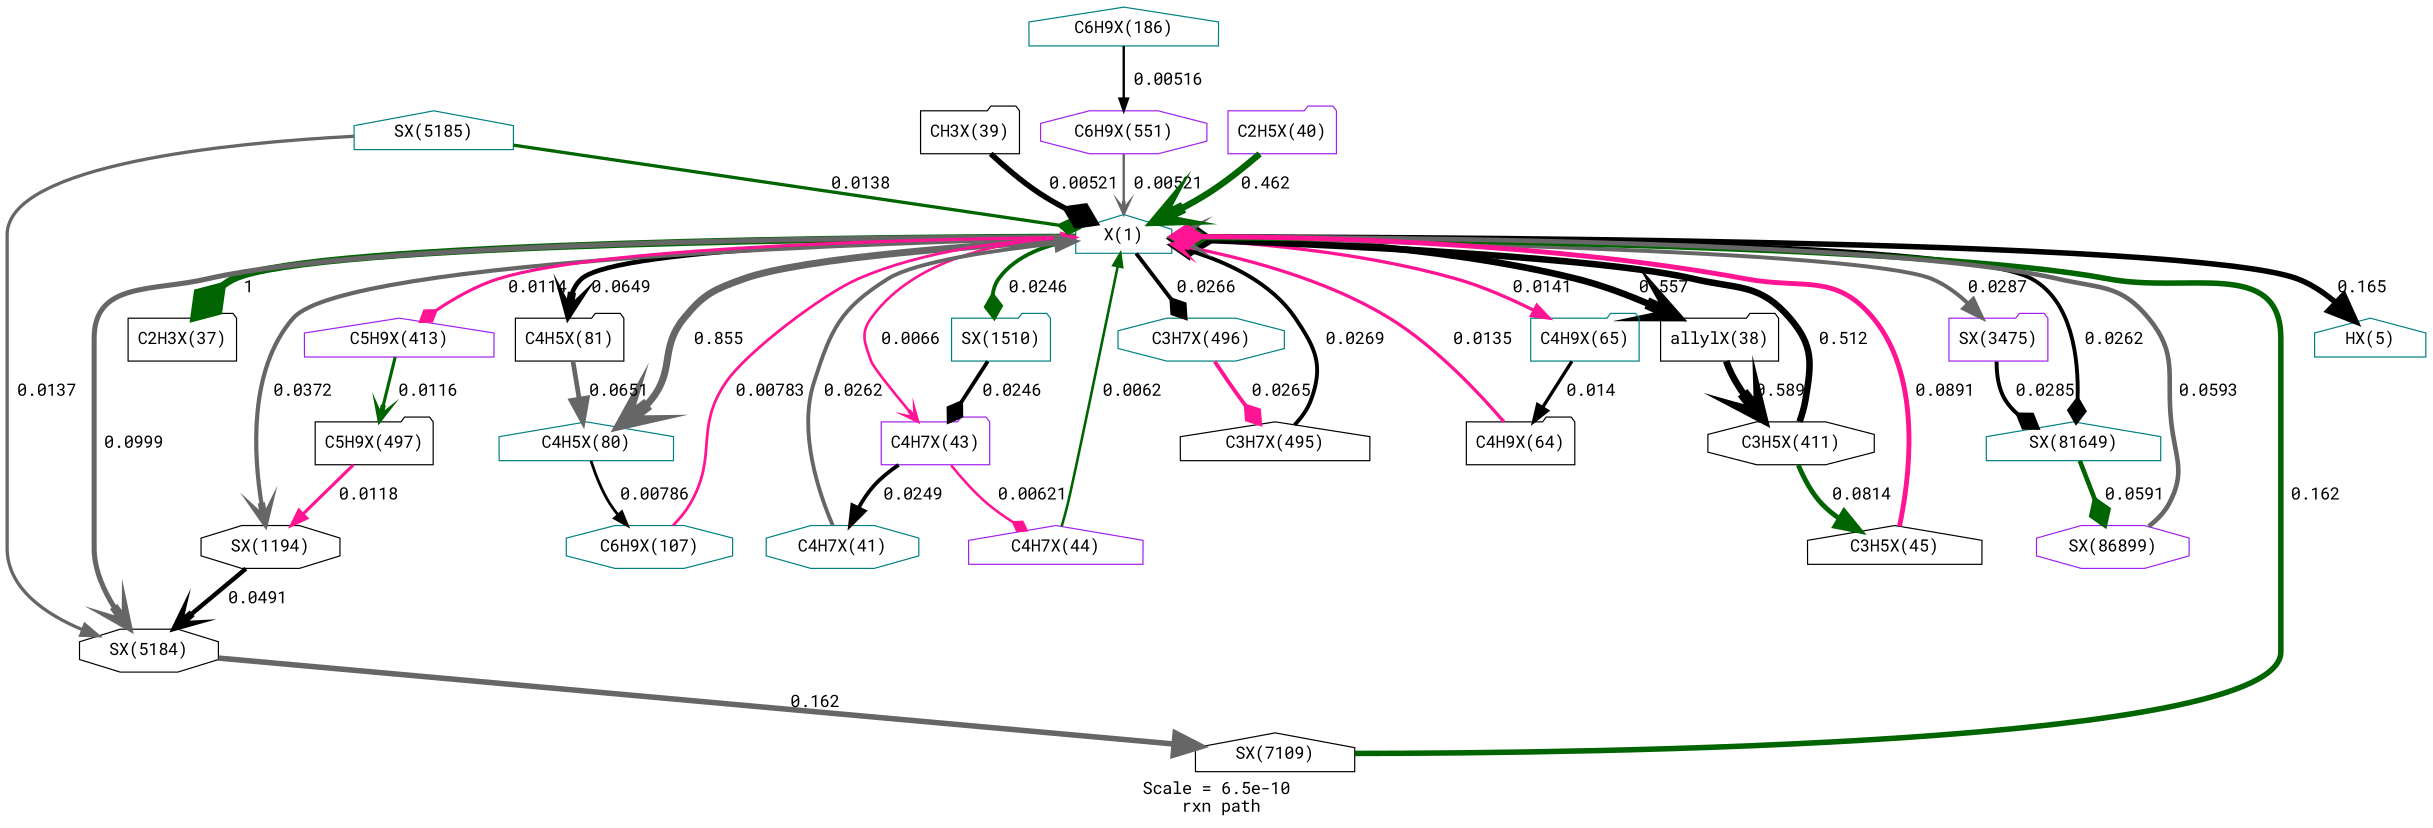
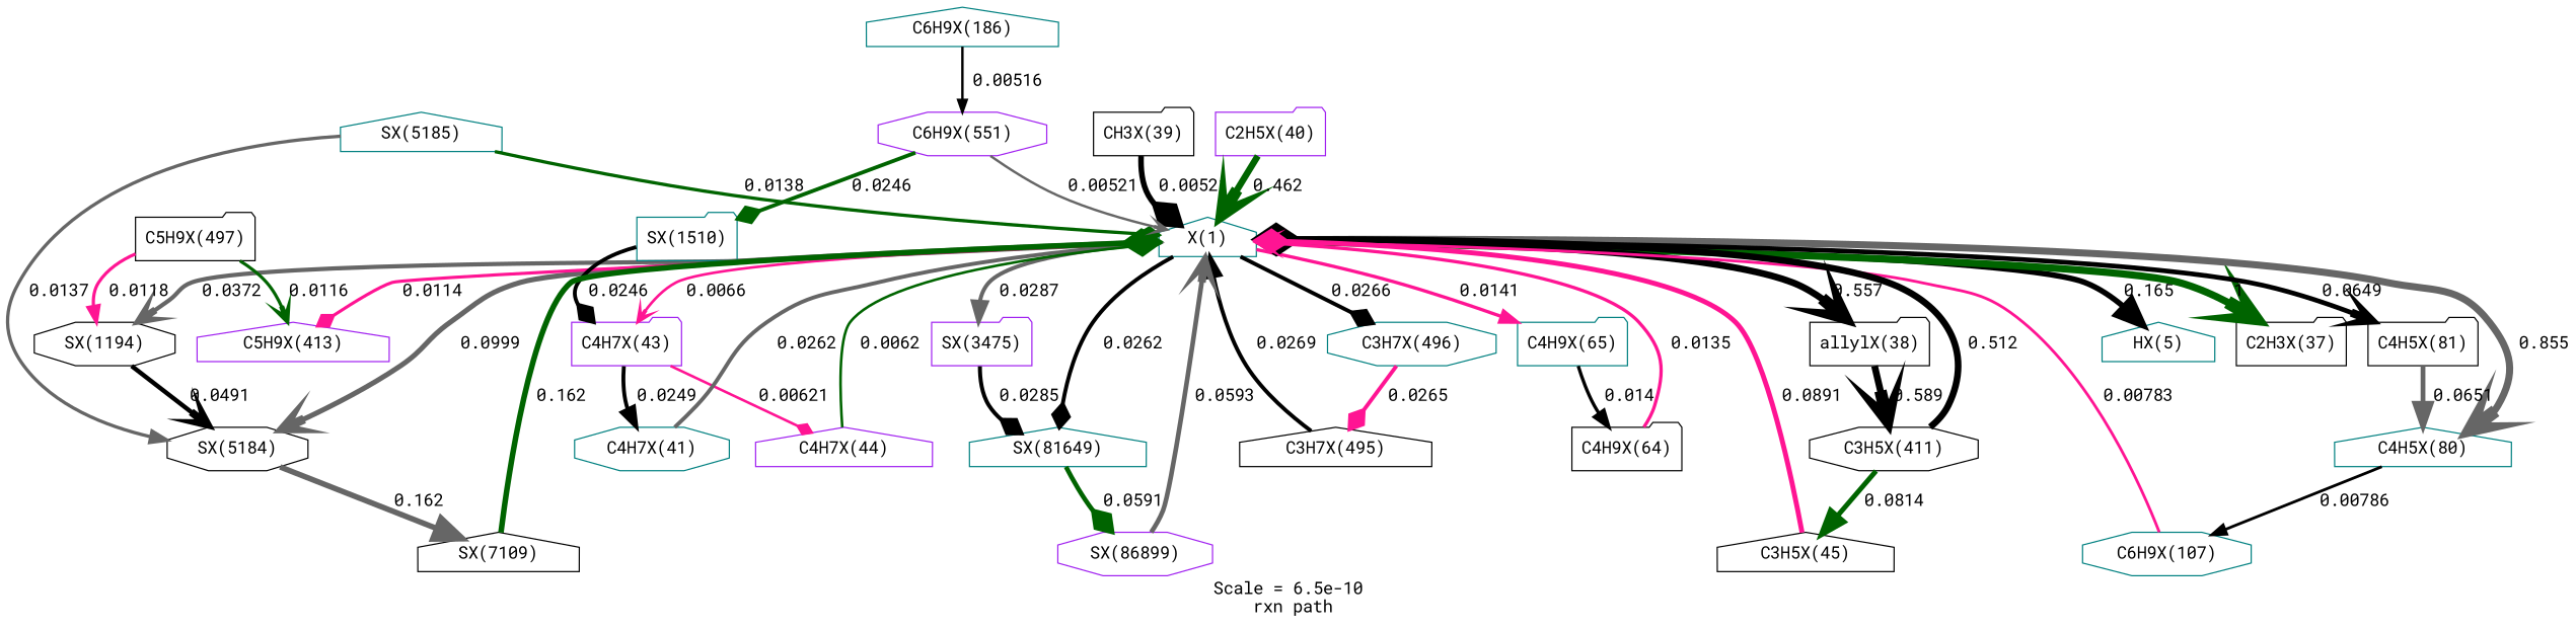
  digraph {
    fontname="Roboto Mono"
    label="Scale = 6.5e-10\l rxn path"
    node [color=black fontname="Roboto Mono" shape=house]
    edge [arrowhead=normal arrowsize=1.63 color=black fontname="Roboto Mono" style="setlinewidth(3.94)"]
    n1 [color=teal label="X(1)"]
    n2 [color=teal label="HX(5)"]
    n3 [label="C2H3X(37)" shape=folder]
    n4 [color=teal label="C4H5X(80)"]
    n5 [label="C4H5X(81)" shape=folder]
    n6 [label="allylX(38)" shape=folder]
    n7 [color=teal label="SX(1510)" shape=folder]
    n8 [color=purple label="C4H7X(43)" shape=folder]
    n9 [label="SX(5184)" shape=octagon]
    n10 [label="SX(1194)" shape=octagon]
    n11 [color=teal label="C3H7X(496)" shape=octagon]
    n12 [color=purple label="C5H9X(413)"]
    n13 [color=teal label="C4H9X(65)" shape=folder]
    n14 [color=purple label="SX(3475)" shape=folder]
    n15 [color=teal label="SX(81649)"]
    n16 [color=teal label="C6H9X(107)" shape=octagon]
    n17 [label="C3H5X(411)" shape=octagon]
    n18 [color=teal label="C4H7X(41)" shape=octagon]
    n19 [color=purple label="C4H7X(44)"]
    n20 [label="SX(7109)"]
    n21 [color=teal label="SX(5185)"]
    n22 [label="C3H7X(495)"]
    n23 [label="C5H9X(497)" shape=folder]
    n24 [label="C4H9X(64)" shape=folder]
    n25 [color=purple label="SX(86899)" shape=octagon]
    n26 [label="C3H5X(45)"]
    n27 [label="CH3X(39)" shape=folder]
    n28 [color=purple label="C6H9X(551)" shape=octagon]
    n29 [color=purple label="C2H5X(40)" shape=folder]
    n30 [color=teal label="C6H9X(186)"]
    n1 -> n2 [arrowsize=2.32 label=" 0.165" style="setlinewidth(4.64)"]
-   n1 -> n3 [arrowhead=diamond arrowsize=3 color=darkgreen label=" 1" style="setlinewidth(6)"]
+   n1 -> n3 [arrowhead=vee arrowsize=3 color=darkgreen label=" 1" style="setlinewidth(6)"]
    n1 -> n4 [arrowhead=vee arrowsize=2.94 color=gray40 label=" 0.855" style="setlinewidth(5.88)"]
    n1 -> n5 [arrowhead=vee arrowsize=1.97 label=" 0.0649"]
    n1 -> n6 [arrowhead=vee arrowsize=2.78 label=" 0.557" style="setlinewidth(5.56)"]
-   n1 -> n7 [arrowhead=diamond arrowsize=1.6 color=darkgreen label=" 0.0246" style="setlinewidth(3.2)"]
+   n28 -> n7 [arrowhead=diamond arrowsize=1.6 color=darkgreen label=" 0.0246" style="setlinewidth(3.2)"]
    n1 -> n8 [arrowhead=vee arrowsize=1.1 color=deeppink label=" 0.0066" style="setlinewidth(2.21)"]
    n1 -> n9 [arrowhead=vee arrowsize=2.13 color=gray40 label=" 0.0999" style="setlinewidth(4.26)"]
    n1 -> n10 [arrowhead=vee arrowsize=1.76 color=gray40 label=" 0.0372" style="setlinewidth(3.52)"]
    n1 -> n11 [arrowhead=diamond label=" 0.0266" style="setlinewidth(3.26)"]
    n1 -> n12 [arrowhead=diamond arrowsize=1.31 color=deeppink label=" 0.0114" style="setlinewidth(2.62)"]
    n1 -> n13 [arrowsize=1.39 color=deeppink label=" 0.0141" style="setlinewidth(2.78)"]
    n1 -> n14 [arrowsize=1.66 color=gray40 label=" 0.0287" style="setlinewidth(3.32)"]
    n1 -> n15 [arrowhead=diamond arrowsize=1.62 label=" 0.0262" style="setlinewidth(3.25)"]
    n4 -> n16 [arrowsize=1.17 label=" 0.00786" style="setlinewidth(2.34)"]
    n5 -> n4 [arrowsize=1.97 color=gray40 label=" 0.0651"]
    n6 -> n17 [arrowhead=vee arrowsize=2.8 label=" 0.589" style="setlinewidth(5.6)"]
    n7 -> n8 [arrowhead=diamond arrowsize=1.6 label=" 0.0246" style="setlinewidth(3.2)"]
    n8 -> n18 [arrowsize=1.61 label=" 0.0249" style="setlinewidth(3.21)"]
    n8 -> n19 [arrowhead=diamond arrowsize=1.08 color=deeppink label=" 0.00621" style="setlinewidth(2.16)"]
    n9 -> n20 [arrowsize=2.31 color=gray40 label=" 0.162" style="setlinewidth(4.63)"]
    n10 -> n9 [arrowhead=vee arrowsize=1.86 label=" 0.0491" style="setlinewidth(3.72)"]
    n11 -> n22 [arrowhead=diamond color=deeppink label=" 0.0265" style="setlinewidth(3.26)"]
-   n12 -> n23 [arrowhead=vee arrowsize=1.32 color=darkgreen label=" 0.0116" style="setlinewidth(2.63)"]
+   n23 -> n12 [arrowhead=vee arrowsize=1.32 color=darkgreen label=" 0.0116" style="setlinewidth(2.63)"]
    n13 -> n24 [arrowsize=1.39 label=" 0.014" style="setlinewidth(2.78)"]
    n14 -> n15 [arrowhead=diamond arrowsize=1.66 label=" 0.0285" style="setlinewidth(3.31)"]
    n15 -> n25 [arrowhead=diamond arrowsize=1.93 color=darkgreen label=" 0.0591" style="setlinewidth(3.86)"]
    n16 -> n1 [arrowsize=1.17 color=deeppink label=" 0.00783" style="setlinewidth(2.34)"]
    n17 -> n1 [arrowhead=diamond arrowsize=2.75 label=" 0.512" style="setlinewidth(5.49)"]
    n17 -> n26 [arrowsize=2.05 color=darkgreen label=" 0.0814" style="setlinewidth(4.11)"]
    n18 -> n1 [color=gray40 label=" 0.0262" style="setlinewidth(3.25)"]
    n19 -> n1 [arrowsize=1.08 color=darkgreen label=" 0.0062" style="setlinewidth(2.16)"]
    n20 -> n1 [arrowhead=diamond arrowsize=2.31 color=darkgreen label=" 0.162" style="setlinewidth(4.63)"]
    n21 -> n1 [arrowhead=diamond arrowsize=1.38 color=darkgreen label=" 0.0138" style="setlinewidth(2.76)"]
    n21 -> n9 [arrowsize=1.38 color=gray40 label=" 0.0137" style="setlinewidth(2.76)"]
    n22 -> n1 [label=" 0.0269" style="setlinewidth(3.27)"]
    n23 -> n10 [arrowsize=1.33 color=deeppink label=" 0.0118" style="setlinewidth(2.65)"]
    n24 -> n1 [arrowhead=vee arrowsize=1.38 color=deeppink label=" 0.0135" style="setlinewidth(2.75)"]
    n25 -> n1 [arrowhead=vee arrowsize=1.93 color=gray40 label=" 0.0593" style="setlinewidth(3.87)"]
    n26 -> n1 [arrowhead=diamond arrowsize=2.06 color=deeppink label=" 0.0891" style="setlinewidth(4.11)"]
    n27 -> n1 [arrowhead=diamond arrowsize=2.31 label=" 0.00521" style="setlinewidth(4.62)"]
    n28 -> n1 [arrowhead=vee arrowsize=1.02 color=gray40 label=" 0.00521" style="setlinewidth(2.03)"]
    n29 -> n1 [arrowhead=vee arrowsize=2.71 color=darkgreen label=" 0.462" style="setlinewidth(5.42)"]
    n30 -> n28 [arrowsize=1.01 label=" 0.00516" style="setlinewidth(2.02)"]
  }
